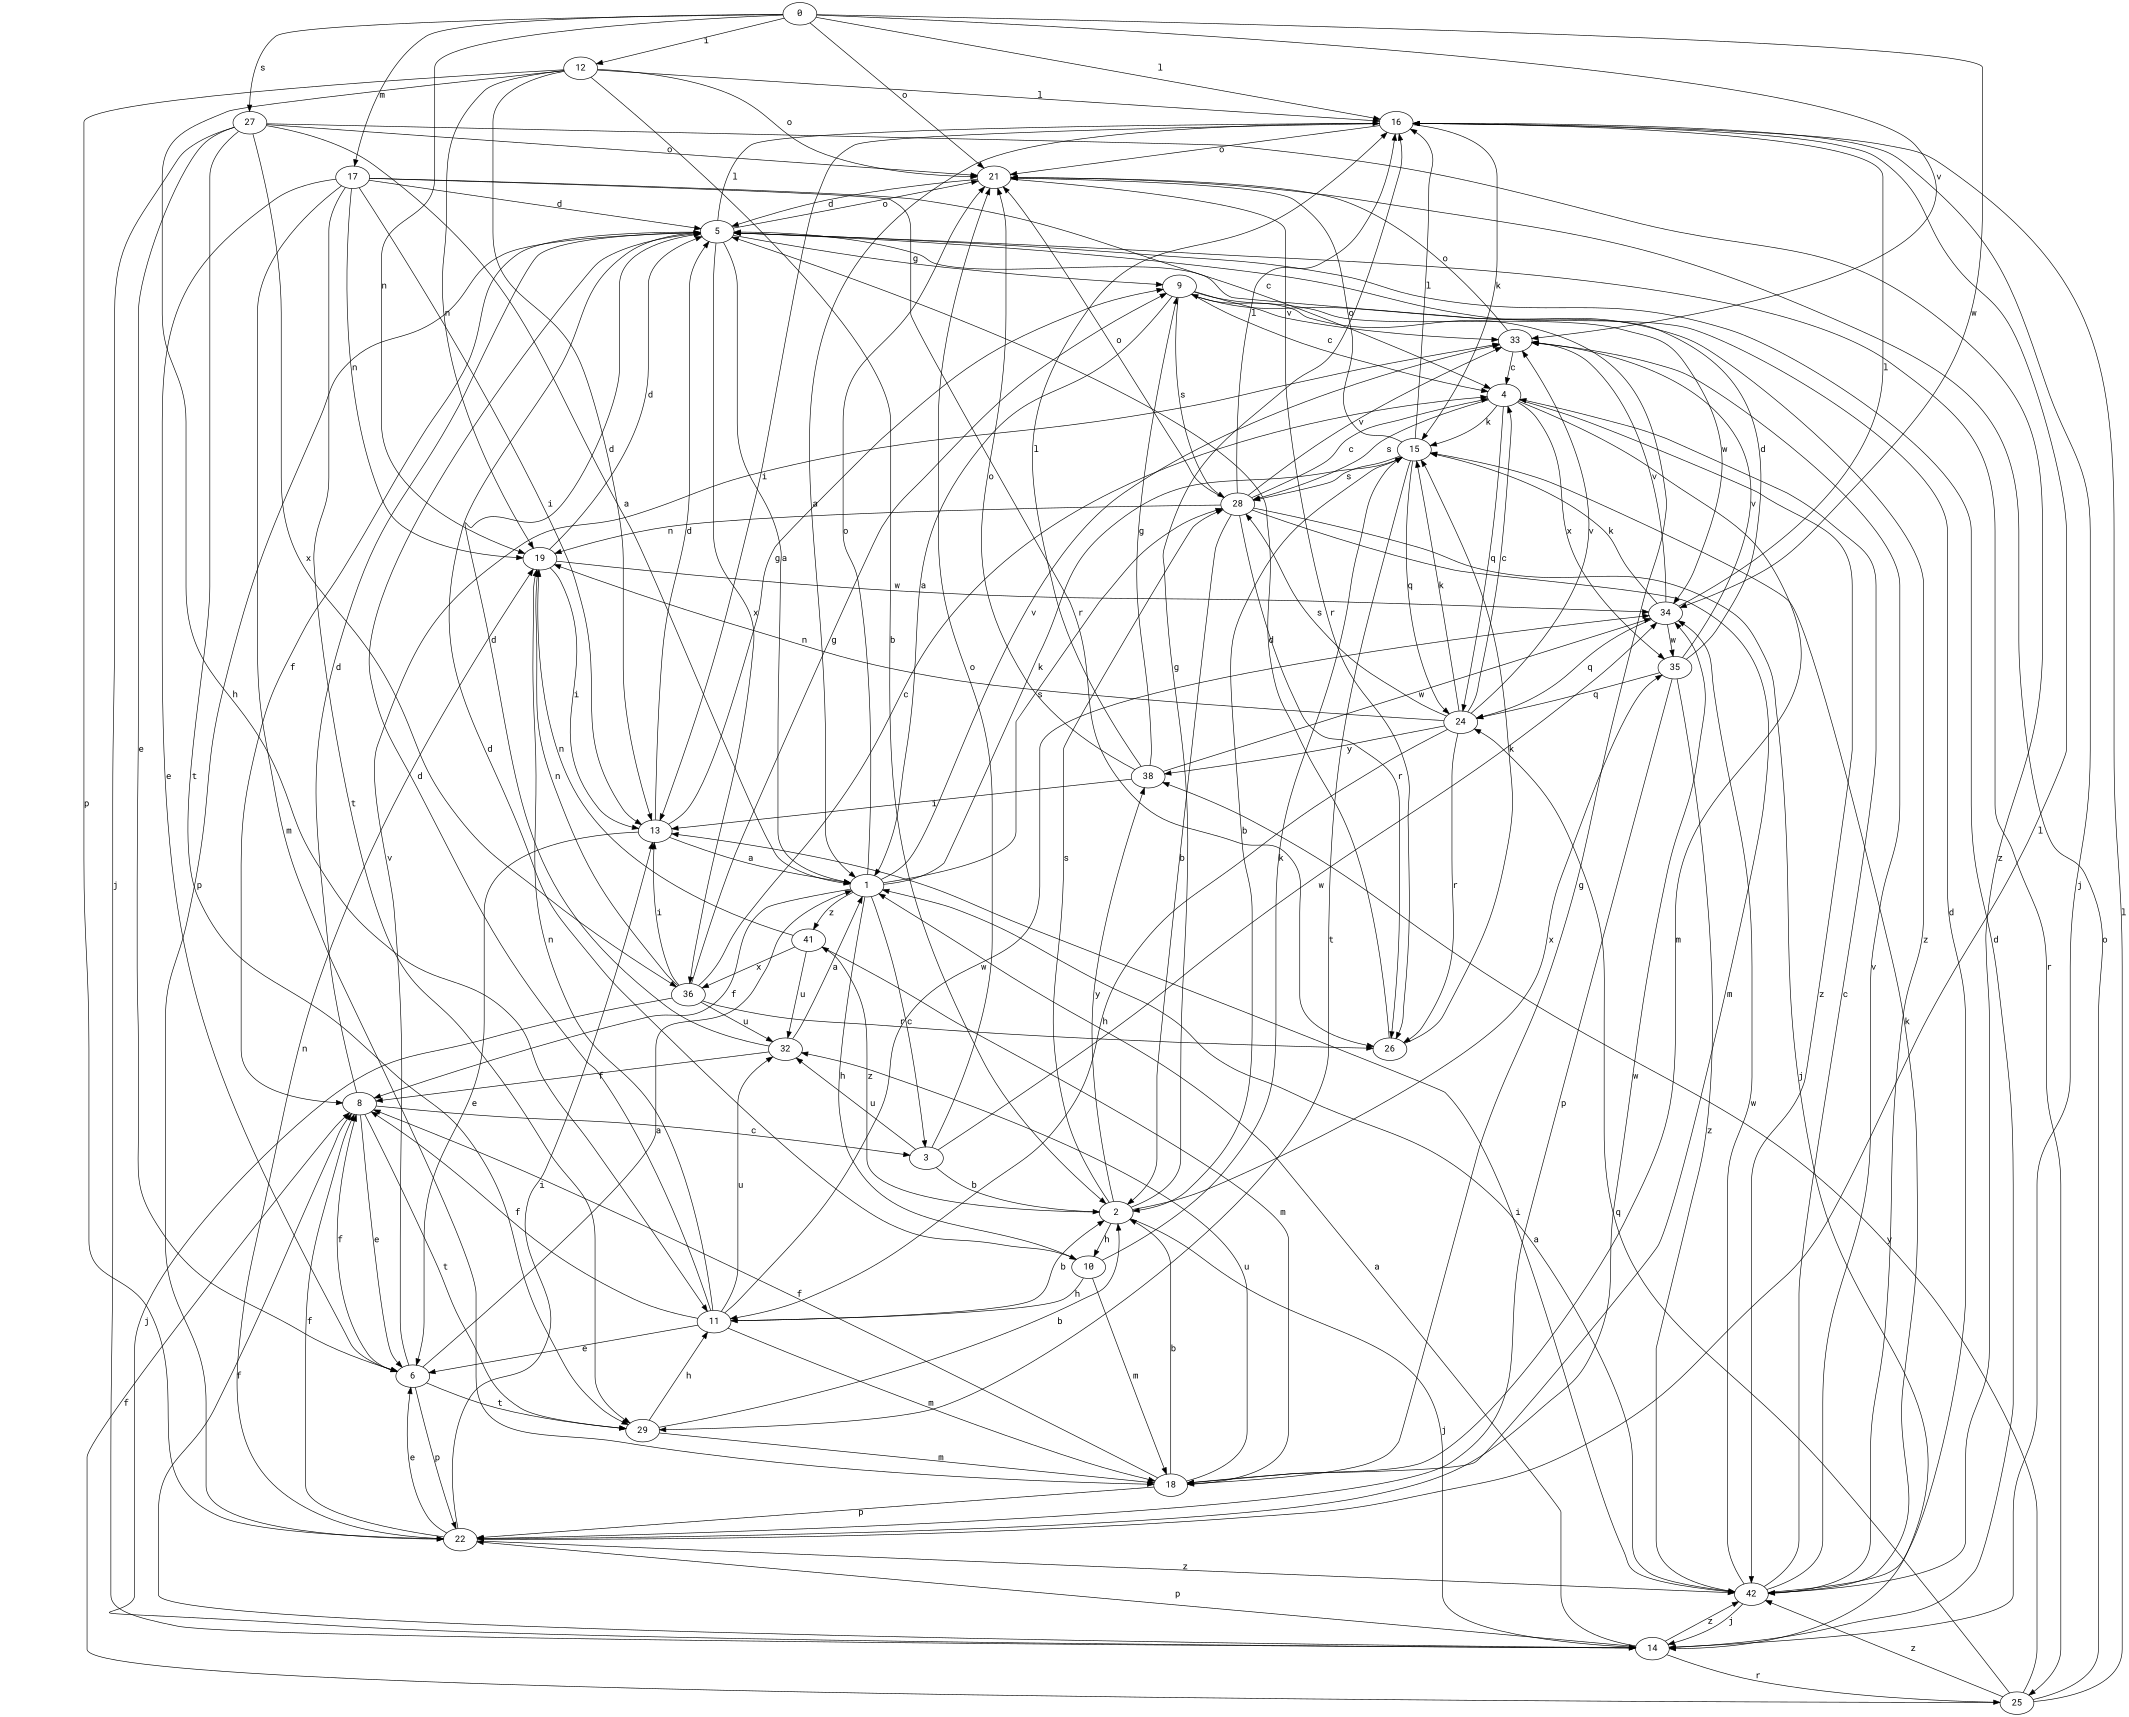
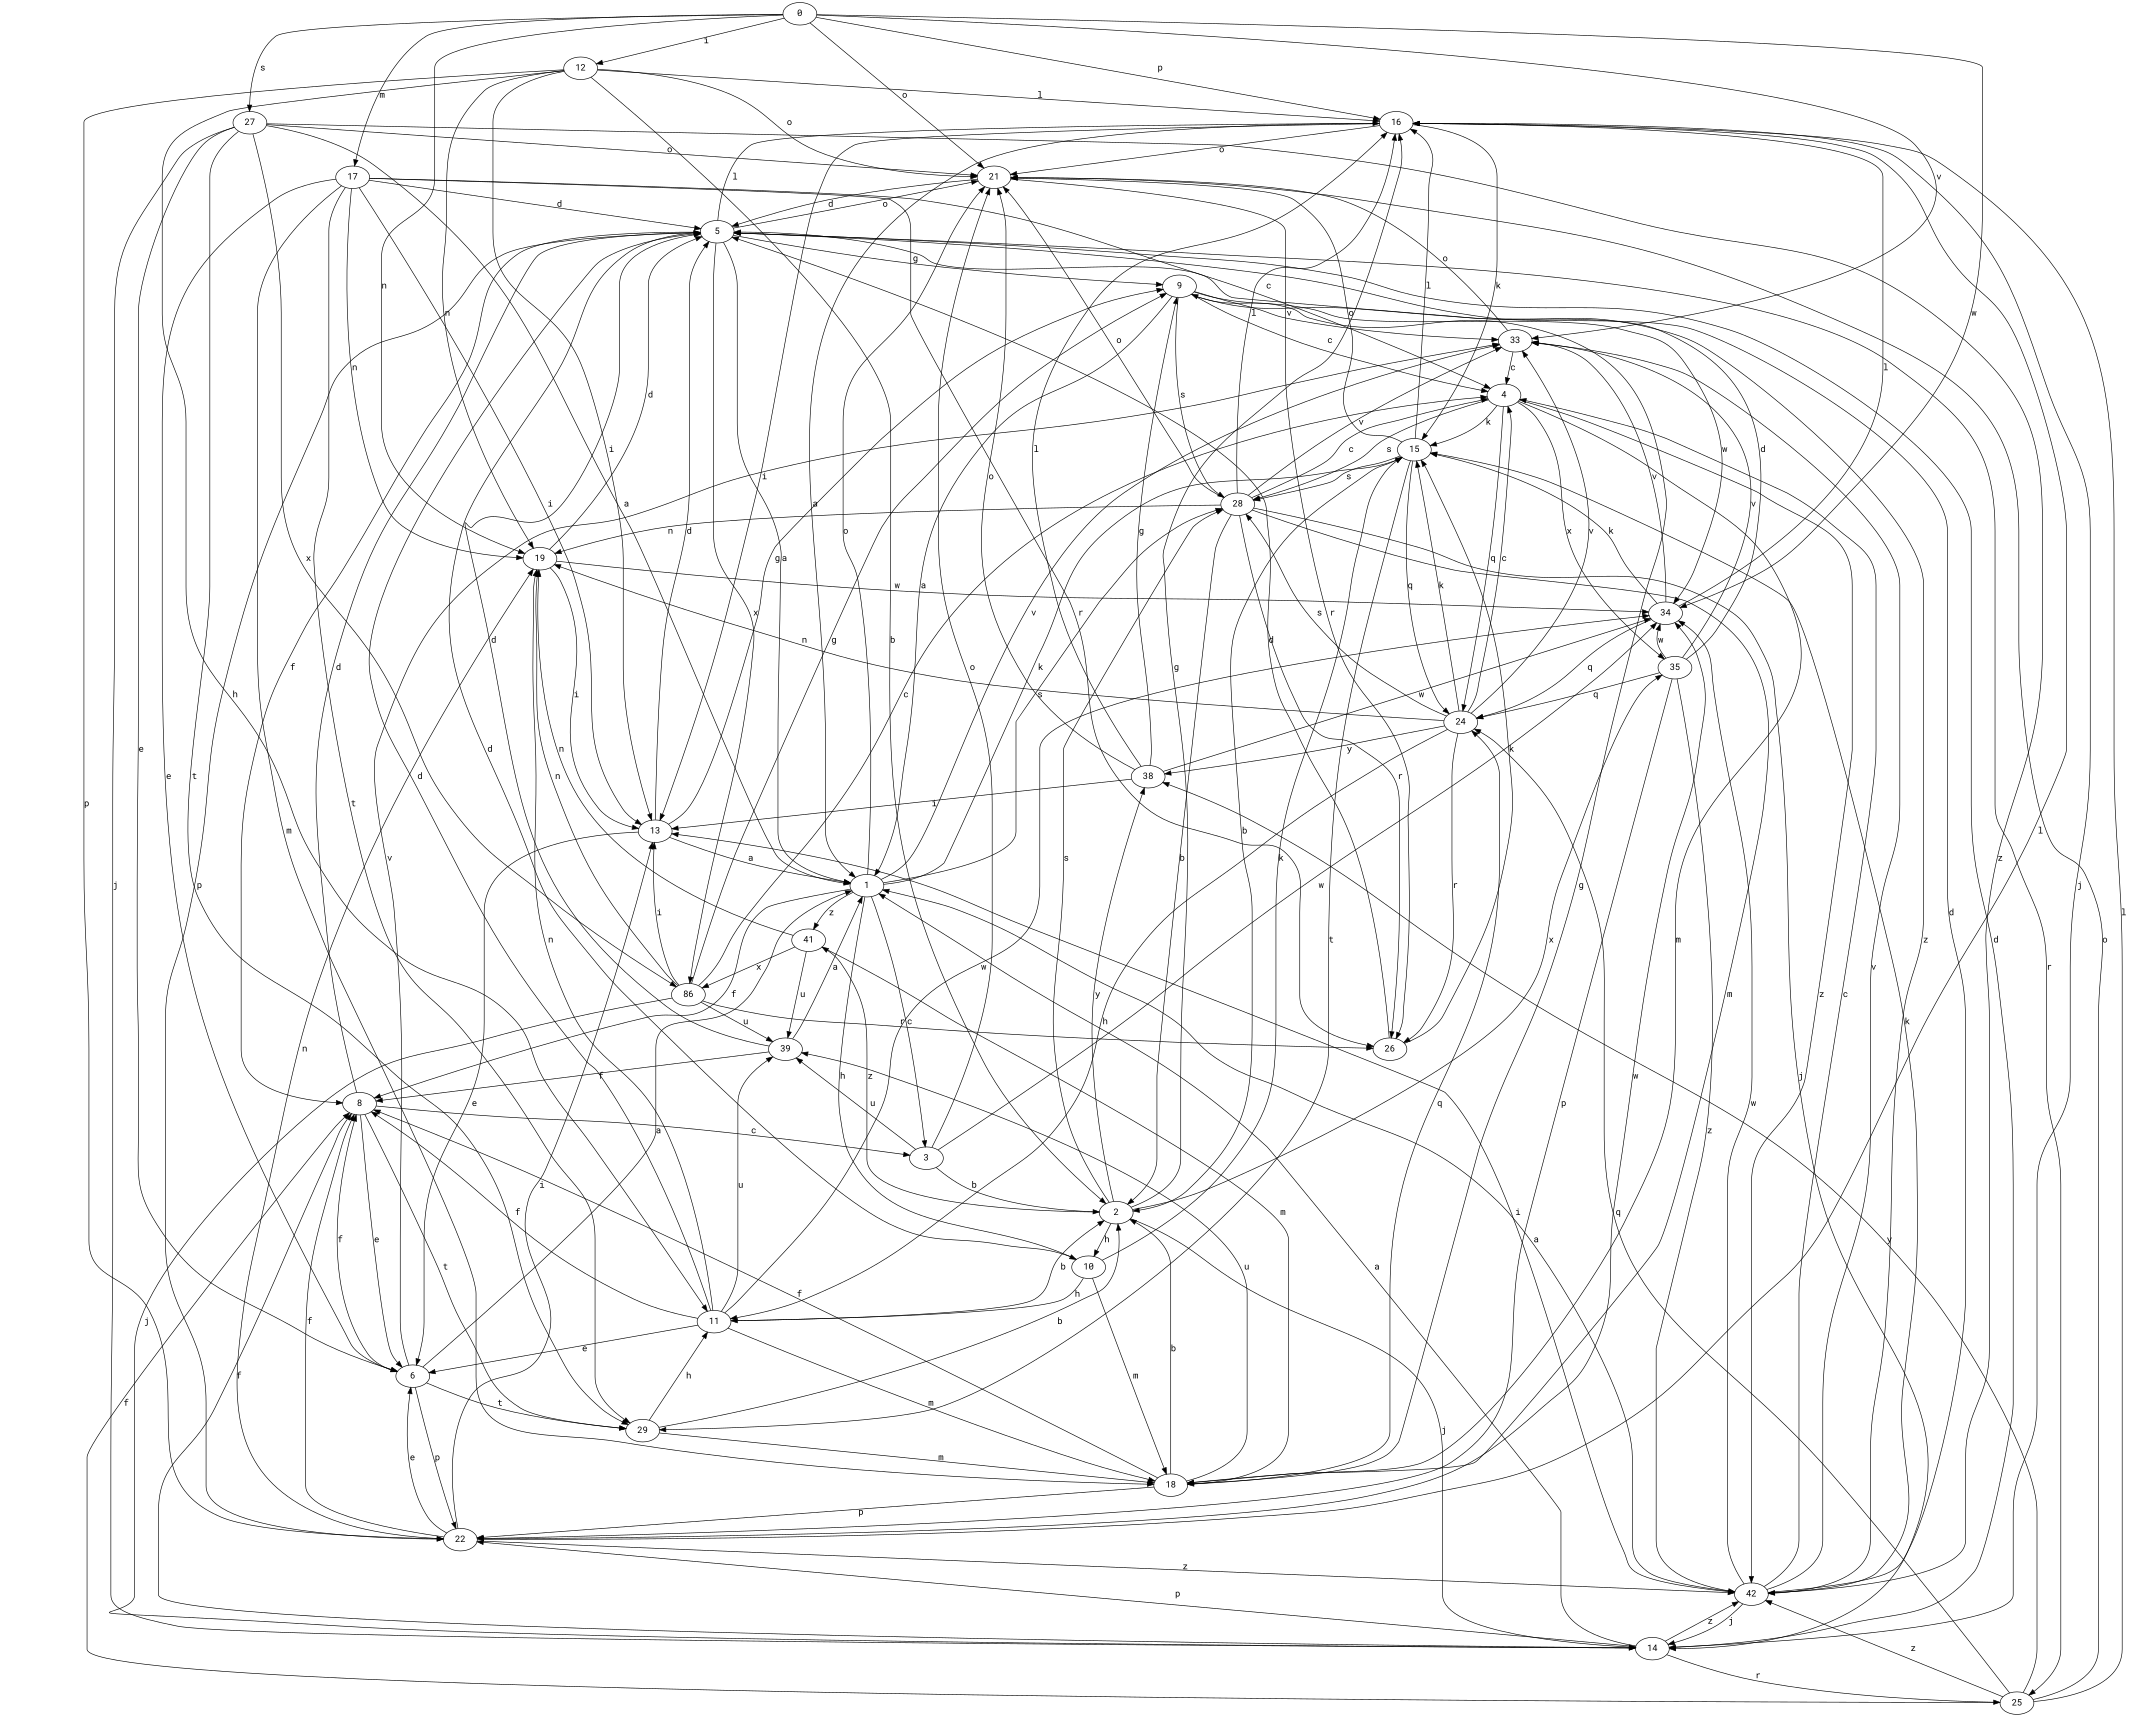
  strict digraph {
    fontname="Roboto Mono"
    node [fontname="Roboto Mono"]
    edge [fontname="Roboto Mono"]
    0
    12
    16
    17
    19
    21
    27
    33
    34
    2
    22
    11
    13
    1
    15
    14
    4
    18
    5
    6
    29
    26
    42
-   36
+   36 [label=86]
    24
    3
    8
    10
    28
    41
-   32
+   32 [label=39]
    35
    38
    25
    9
    0 -> 12 [label=i]
-   0 -> 16 [label=l]
+   0 -> 16 [label=p]
    0 -> 17 [label=m]
    0 -> 19 [label=n]
    0 -> 21 [label=o]
    0 -> 27 [label=s]
    0 -> 33 [label=v]
    0 -> 34 [label=w]
    12 -> 16 [label=l]
    12 -> 19 [label=n]
    12 -> 21 [label=o]
    12 -> 2 [label=b]
    12 -> 22 [label=p]
    12 -> 11 [label=h]
-   12 -> 13 [label=d]
+   12 -> 13 [label=i]
    16 -> 21 [label=o]
    16 -> 13 [label=i]
    16 -> 1 [label=a]
    16 -> 15 [label=k]
    16 -> 14 [label=j]
    17 -> 19 [label=n]
    17 -> 13 [label=i]
    17 -> 4 [label=c]
    17 -> 18 [label=m]
    17 -> 5 [label=d]
    17 -> 6 [label=e]
    17 -> 29 [label=t]
    17 -> 26 [label=r]
    19 -> 34 [label=w]
    19 -> 13 [label=i]
    19 -> 5 [label=d]
    21 -> 5 [label=d]
    21 -> 26 [label=r]
    27 -> 21 [label=o]
    27 -> 1 [label=a]
    27 -> 14 [label=j]
    27 -> 6 [label=e]
    27 -> 29 [label=t]
    27 -> 42 [label=z]
    27 -> 36 [label=x]
    33 -> 21 [label=o]
    33 -> 4 [label=c]
    34 -> 16 [label=l]
    34 -> 33 [label=v]
    34 -> 15 [label=k]
    34 -> 24 [label=q]
    2 -> 16 [label=g]
    2 -> 14 [label=j]
    2 -> 10 [label=h]
    2 -> 28 [label=s]
    2 -> 41 [label=z]
    2 -> 35 [label=x]
    2 -> 38 [label=y]
    22 -> 16 [label=l]
    22 -> 19 [label=n]
    22 -> 34 [label=w]
    22 -> 13 [label=i]
    22 -> 6 [label=e]
    22 -> 42 [label=z]
    22 -> 8 [label=f]
    11 -> 19 [label=n]
    11 -> 34 [label=w]
    11 -> 2 [label=b]
    11 -> 18 [label=m]
    11 -> 5 [label=d]
    11 -> 6 [label=e]
    11 -> 8 [label=f]
    11 -> 32 [label=u]
    13 -> 1 [label=a]
    13 -> 5 [label=d]
    13 -> 6 [label=e]
    13 -> 9 [label=g]
    1 -> 21 [label=o]
    1 -> 33 [label=v]
    1 -> 15 [label=k]
    1 -> 3 [label=c]
    1 -> 8 [label=f]
    1 -> 10 [label=h]
    1 -> 28 [label=s]
    1 -> 41 [label=z]
    15 -> 16 [label=l]
    15 -> 21 [label=o]
    15 -> 2 [label=b]
    15 -> 29 [label=t]
    15 -> 24 [label=q]
    15 -> 28 [label=s]
    14 -> 22 [label=p]
    14 -> 1 [label=a]
    14 -> 5 [label=d]
    14 -> 42 [label=z]
    14 -> 8 [label=f]
    14 -> 25 [label=r]
    4 -> 15 [label=k]
    4 -> 18 [label=m]
    4 -> 42 [label=z]
    4 -> 24 [label=q]
    4 -> 28 [label=s]
    4 -> 35 [label=x]
    18 -> 2 [label=b]
    18 -> 22 [label=p]
+   18 -> 24 [label=q]
    18 -> 8 [label=f]
    18 -> 32 [label=u]
    18 -> 9 [label=g]
    5 -> 16 [label=l]
    5 -> 21 [label=o]
    5 -> 22 [label=p]
    5 -> 1 [label=a]
    5 -> 36 [label=x]
    5 -> 8 [label=f]
    5 -> 25 [label=r]
    5 -> 9 [label=g]
    6 -> 33 [label=v]
    6 -> 22 [label=p]
    6 -> 1 [label=a]
    6 -> 29 [label=t]
    6 -> 8 [label=f]
    29 -> 2 [label=b]
    29 -> 11 [label=h]
    29 -> 18 [label=m]
    26 -> 15 [label=k]
    26 -> 5 [label=d]
    42 -> 33 [label=v]
    42 -> 34 [label=w]
    42 -> 13 [label=i]
    42 -> 1 [label=a]
    42 -> 15 [label=k]
    42 -> 14 [label=j]
    42 -> 4 [label=c]
    42 -> 5 [label=d]
    36 -> 19 [label=n]
    36 -> 13 [label=i]
    36 -> 14 [label=j]
    36 -> 4 [label=c]
    36 -> 26 [label=r]
    36 -> 32 [label=u]
    36 -> 9 [label=g]
    24 -> 19 [label=n]
    24 -> 33 [label=v]
    24 -> 11 [label=h]
    24 -> 15 [label=k]
    24 -> 4 [label=c]
    24 -> 26 [label=r]
    24 -> 28 [label=s]
    24 -> 38 [label=y]
    3 -> 21 [label=o]
    3 -> 34 [label=w]
    3 -> 2 [label=b]
    3 -> 32 [label=u]
    8 -> 5 [label=d]
    8 -> 6 [label=e]
    8 -> 29 [label=t]
    8 -> 3 [label=c]
    10 -> 11 [label=h]
    10 -> 15 [label=k]
    10 -> 18 [label=m]
    10 -> 5 [label=d]
    28 -> 16 [label=l]
    28 -> 19 [label=n]
    28 -> 21 [label=o]
    28 -> 33 [label=v]
    28 -> 2 [label=b]
    28 -> 14 [label=j]
    28 -> 4 [label=c]
    28 -> 18 [label=m]
    28 -> 26 [label=r]
    41 -> 19 [label=n]
    41 -> 18 [label=m]
    41 -> 36 [label=x]
    41 -> 32 [label=u]
    32 -> 1 [label=a]
    32 -> 5 [label=d]
    32 -> 8 [label=f]
    35 -> 33 [label=v]
-   34 -> 35 [label=w]
+   35 -> 34 [label=w]
    35 -> 22 [label=p]
    35 -> 5 [label=d]
    35 -> 42 [label=z]
    35 -> 24 [label=q]
    38 -> 16 [label=l]
    38 -> 21 [label=o]
    38 -> 34 [label=w]
    38 -> 13 [label=i]
    38 -> 9 [label=g]
    25 -> 16 [label=l]
    25 -> 21 [label=o]
    25 -> 42 [label=z]
    25 -> 24 [label=q]
    25 -> 8 [label=f]
    25 -> 38 [label=y]
    9 -> 33 [label=v]
    9 -> 34 [label=w]
    9 -> 1 [label=a]
    9 -> 4 [label=c]
    9 -> 42 [label=z]
    9 -> 28 [label=s]
  }
